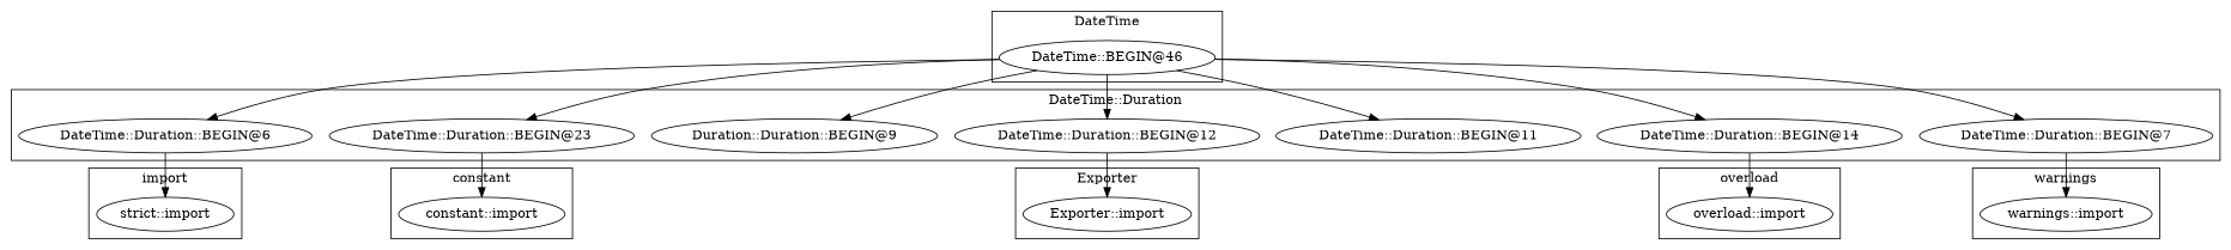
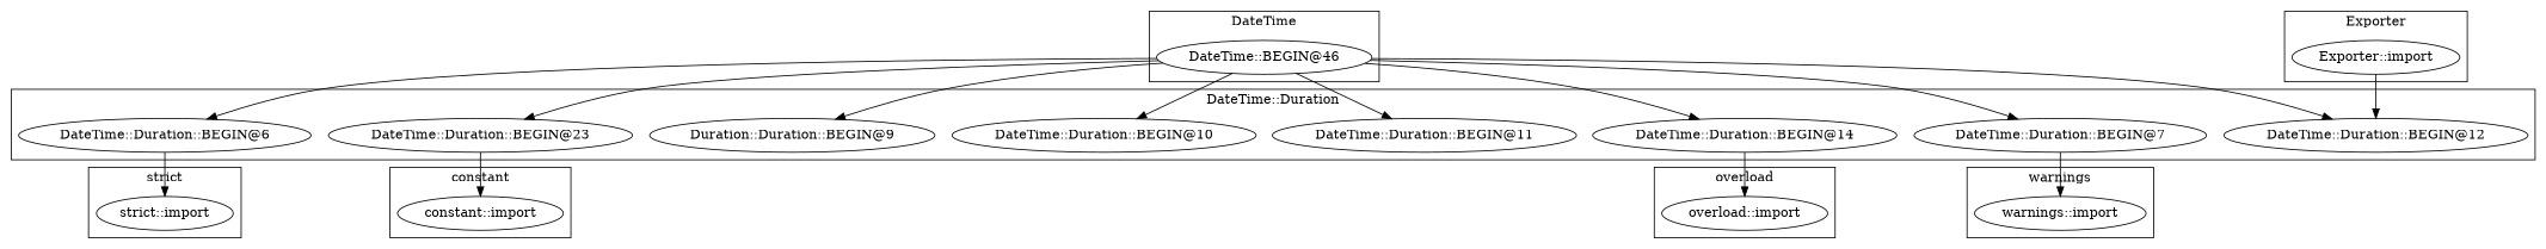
  digraph {
    "DateTime::BEGIN@46"
    "Exporter::import"
    "overload::import"
    "warnings::import"
    "strict::import"
    "constant::import"
    "DateTime::Duration::BEGIN@6"
    "DateTime::Duration::BEGIN@23"
    "DateTime::Duration::BEGIN@11"
    "DateTime::Duration::BEGIN@12"
    n11 [label="Duration::Duration::BEGIN@9"]
    "DateTime::Duration::BEGIN@14"
    "DateTime::Duration::BEGIN@7"
+   "DateTime::Duration::BEGIN@10"
    subgraph cluster_1 {
      label=DateTime
      "DateTime::BEGIN@46"
    }
    subgraph cluster_2 {
      label=Exporter
      "Exporter::import"
    }
    subgraph cluster_3 {
      label=overload
      "overload::import"
    }
    subgraph cluster_4 {
      label=warnings
      "warnings::import"
    }
    subgraph cluster_5 {
-     label=import
+     label="strict"
      "strict::import"
    }
    subgraph cluster_6 {
      label=constant
      "constant::import"
    }
    subgraph cluster_7 {
      label="DateTime::Duration"
      "DateTime::Duration::BEGIN@6"
      "DateTime::Duration::BEGIN@23"
      "DateTime::Duration::BEGIN@11"
      "DateTime::Duration::BEGIN@12"
      n11
      "DateTime::Duration::BEGIN@14"
      "DateTime::Duration::BEGIN@7"
+     "DateTime::Duration::BEGIN@10"
    }
    "DateTime::BEGIN@46" -> "DateTime::Duration::BEGIN@6"
    "DateTime::BEGIN@46" -> "DateTime::Duration::BEGIN@23"
    "DateTime::BEGIN@46" -> "DateTime::Duration::BEGIN@11"
    "DateTime::BEGIN@46" -> "DateTime::Duration::BEGIN@12"
    "DateTime::BEGIN@46" -> n11
    "DateTime::BEGIN@46" -> "DateTime::Duration::BEGIN@14"
    "DateTime::BEGIN@46" -> "DateTime::Duration::BEGIN@7"
+   "DateTime::BEGIN@46" -> "DateTime::Duration::BEGIN@10"
    "DateTime::Duration::BEGIN@6" -> "strict::import"
    "DateTime::Duration::BEGIN@23" -> "constant::import"
-   "DateTime::Duration::BEGIN@12" -> "Exporter::import"
+   "Exporter::import" -> "DateTime::Duration::BEGIN@12"
    "DateTime::Duration::BEGIN@14" -> "overload::import"
    "DateTime::Duration::BEGIN@7" -> "warnings::import"
  }
